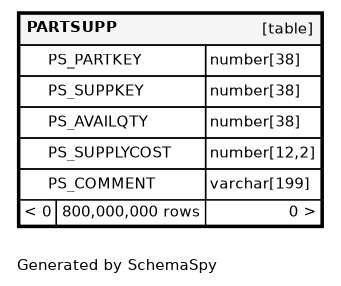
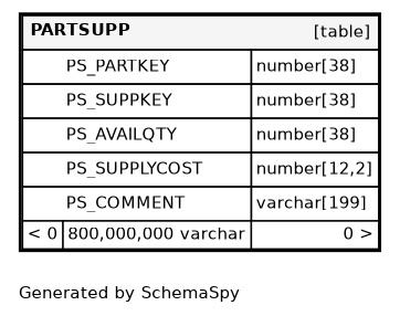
  digraph {
    bgcolor="#ffffff"
    fontname=Helvetica
    fontsize=11
    label="\nGenerated by SchemaSpy"
    labeljust=l
    nodesep=0.18
    rankdir=RL
    ranksep=0.46
    ration=compress
-   n1 [fontname=Helvetica fontsize=11 label=<     <TABLE BORDER="2" CELLBORDER="1" CELLSPACING="0" BGCOLOR="#ffffff">       <TR><TD COLSPAN="4"  BGCOLOR="#f5f5f5"><TABLE BORDER="0" CELLSPACING="0"><TR><TD ALIGN="LEFT" FIXEDSIZE="TRUE" WIDTH="71" HEIGHT="16"><B>PARTSUPP</B></TD><TD ALIGN="RIGHT">[table]</TD></TR></TABLE></TD></TR>       <TR><TD PORT="PS_PARTKEY" COLSPAN="2" ALIGN="LEFT"><TABLE BORDER="0" CELLSPACING="0" ALIGN="LEFT"><TR ALIGN="LEFT"><TD ALIGN="LEFT" FIXEDSIZE="TRUE" WIDTH="15" HEIGHT="16"></TD><TD ALIGN="LEFT" FIXEDSIZE="TRUE" WIDTH="111" HEIGHT="16">PS_PARTKEY</TD></TR></TABLE></TD><TD PORT="PS_PARTKEY.type" ALIGN="LEFT">number[38]</TD></TR>       <TR><TD PORT="PS_SUPPKEY" COLSPAN="2" ALIGN="LEFT"><TABLE BORDER="0" CELLSPACING="0" ALIGN="LEFT"><TR ALIGN="LEFT"><TD ALIGN="LEFT" FIXEDSIZE="TRUE" WIDTH="15" HEIGHT="16"></TD><TD ALIGN="LEFT" FIXEDSIZE="TRUE" WIDTH="111" HEIGHT="16">PS_SUPPKEY</TD></TR></TABLE></TD><TD PORT="PS_SUPPKEY.type" ALIGN="LEFT">number[38]</TD></TR>       <TR><TD PORT="PS_AVAILQTY" COLSPAN="2" ALIGN="LEFT"><TABLE BORDER="0" CELLSPACING="0" ALIGN="LEFT"><TR ALIGN="LEFT"><TD ALIGN="LEFT" FIXEDSIZE="TRUE" WIDTH="15" HEIGHT="16"></TD><TD ALIGN="LEFT" FIXEDSIZE="TRUE" WIDTH="111" HEIGHT="16">PS_AVAILQTY</TD></TR></TABLE></TD><TD PORT="PS_AVAILQTY.type" ALIGN="LEFT">number[38]</TD></TR>       <TR><TD PORT="PS_SUPPLYCOST" COLSPAN="2" ALIGN="LEFT"><TABLE BORDER="0" CELLSPACING="0" ALIGN="LEFT"><TR ALIGN="LEFT"><TD ALIGN="LEFT" FIXEDSIZE="TRUE" WIDTH="15" HEIGHT="16"></TD><TD ALIGN="LEFT" FIXEDSIZE="TRUE" WIDTH="111" HEIGHT="16">PS_SUPPLYCOST</TD></TR></TABLE></TD><TD PORT="PS_SUPPLYCOST.type" ALIGN="LEFT">number[12,2]</TD></TR>       <TR><TD PORT="PS_COMMENT" COLSPAN="2" ALIGN="LEFT"><TABLE BORDER="0" CELLSPACING="0" ALIGN="LEFT"><TR ALIGN="LEFT"><TD ALIGN="LEFT" FIXEDSIZE="TRUE" WIDTH="15" HEIGHT="16"></TD><TD ALIGN="LEFT" FIXEDSIZE="TRUE" WIDTH="111" HEIGHT="16">PS_COMMENT</TD></TR></TABLE></TD><TD PORT="PS_COMMENT.type" ALIGN="LEFT">varchar[199]</TD></TR>       <TR><TD ALIGN="LEFT" BGCOLOR="#ffffff">&lt; 0</TD><TD ALIGN="RIGHT" BGCOLOR="#ffffff">800,000,000 rows</TD><TD ALIGN="RIGHT" BGCOLOR="#ffffff">0 &gt;</TD></TR>     </TABLE>> shape=plaintext]
+   n1 [fontname=Helvetica fontsize=11 label=<     <TABLE BORDER="2" CELLBORDER="1" CELLSPACING="0" BGCOLOR="#ffffff">       <TR><TD COLSPAN="4"  BGCOLOR="#f5f5f5"><TABLE BORDER="0" CELLSPACING="0"><TR><TD ALIGN="LEFT" FIXEDSIZE="TRUE" WIDTH="71" HEIGHT="16"><B>PARTSUPP</B></TD><TD ALIGN="RIGHT">[table]</TD></TR></TABLE></TD></TR>       <TR><TD PORT="PS_PARTKEY" COLSPAN="2" ALIGN="LEFT"><TABLE BORDER="0" CELLSPACING="0" ALIGN="LEFT"><TR ALIGN="LEFT"><TD ALIGN="LEFT" FIXEDSIZE="TRUE" WIDTH="15" HEIGHT="16"></TD><TD ALIGN="LEFT" FIXEDSIZE="TRUE" WIDTH="111" HEIGHT="16">PS_PARTKEY</TD></TR></TABLE></TD><TD PORT="PS_PARTKEY.type" ALIGN="LEFT">number[38]</TD></TR>       <TR><TD PORT="PS_SUPPKEY" COLSPAN="2" ALIGN="LEFT"><TABLE BORDER="0" CELLSPACING="0" ALIGN="LEFT"><TR ALIGN="LEFT"><TD ALIGN="LEFT" FIXEDSIZE="TRUE" WIDTH="15" HEIGHT="16"></TD><TD ALIGN="LEFT" FIXEDSIZE="TRUE" WIDTH="111" HEIGHT="16">PS_SUPPKEY</TD></TR></TABLE></TD><TD PORT="PS_SUPPKEY.type" ALIGN="LEFT">number[38]</TD></TR>       <TR><TD PORT="PS_AVAILQTY" COLSPAN="2" ALIGN="LEFT"><TABLE BORDER="0" CELLSPACING="0" ALIGN="LEFT"><TR ALIGN="LEFT"><TD ALIGN="LEFT" FIXEDSIZE="TRUE" WIDTH="15" HEIGHT="16"></TD><TD ALIGN="LEFT" FIXEDSIZE="TRUE" WIDTH="111" HEIGHT="16">PS_AVAILQTY</TD></TR></TABLE></TD><TD PORT="PS_AVAILQTY.type" ALIGN="LEFT">number[38]</TD></TR>       <TR><TD PORT="PS_SUPPLYCOST" COLSPAN="2" ALIGN="LEFT"><TABLE BORDER="0" CELLSPACING="0" ALIGN="LEFT"><TR ALIGN="LEFT"><TD ALIGN="LEFT" FIXEDSIZE="TRUE" WIDTH="15" HEIGHT="16"></TD><TD ALIGN="LEFT" FIXEDSIZE="TRUE" WIDTH="111" HEIGHT="16">PS_SUPPLYCOST</TD></TR></TABLE></TD><TD PORT="PS_SUPPLYCOST.type" ALIGN="LEFT">number[12,2]</TD></TR>       <TR><TD PORT="PS_COMMENT" COLSPAN="2" ALIGN="LEFT"><TABLE BORDER="0" CELLSPACING="0" ALIGN="LEFT"><TR ALIGN="LEFT"><TD ALIGN="LEFT" FIXEDSIZE="TRUE" WIDTH="15" HEIGHT="16"></TD><TD ALIGN="LEFT" FIXEDSIZE="TRUE" WIDTH="111" HEIGHT="16">PS_COMMENT</TD></TR></TABLE></TD><TD PORT="PS_COMMENT.type" ALIGN="LEFT">varchar[199]</TD></TR>       <TR><TD ALIGN="LEFT" BGCOLOR="#ffffff">&lt; 0</TD><TD ALIGN="RIGHT" BGCOLOR="#ffffff">800,000,000 varchar</TD><TD ALIGN="RIGHT" BGCOLOR="#ffffff">0 &gt;</TD></TR>     </TABLE>> shape=plaintext]
  }
